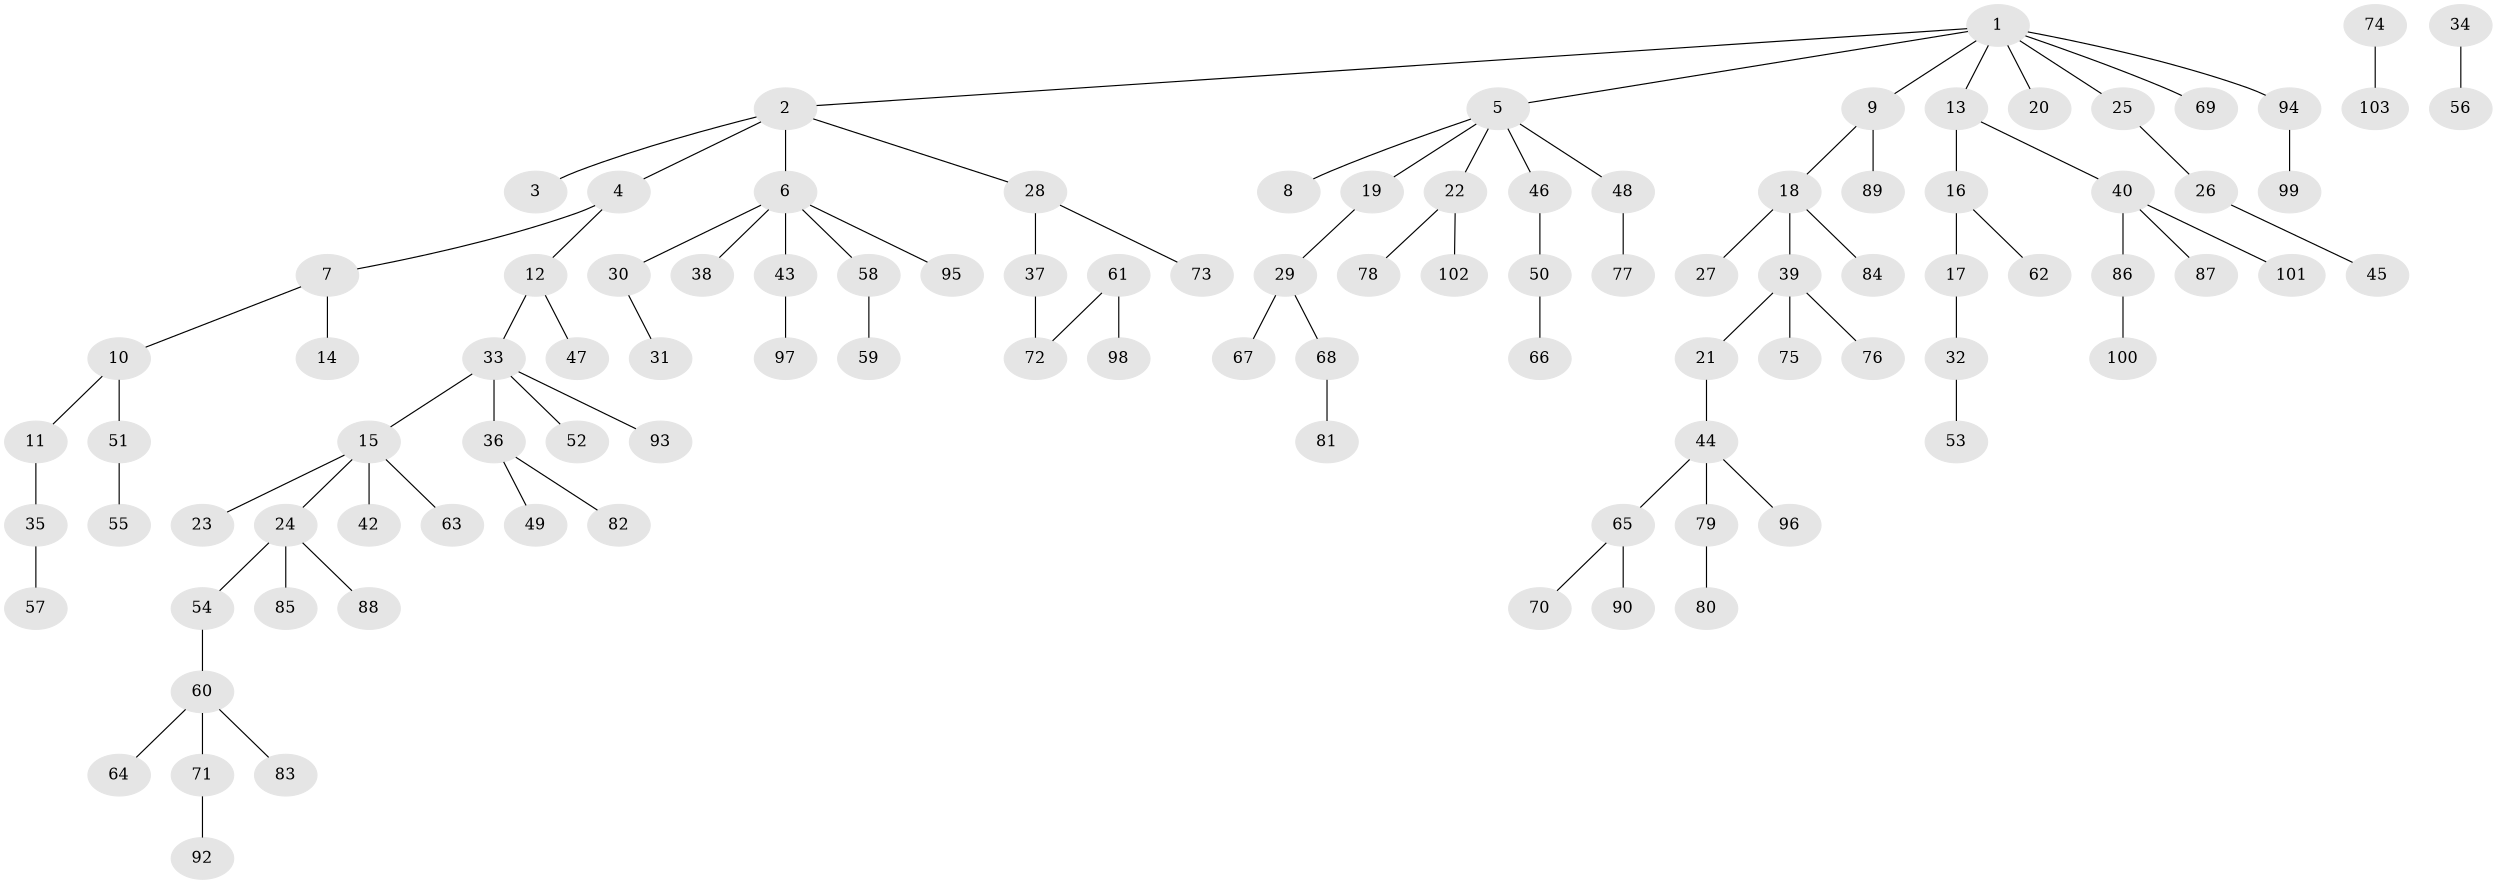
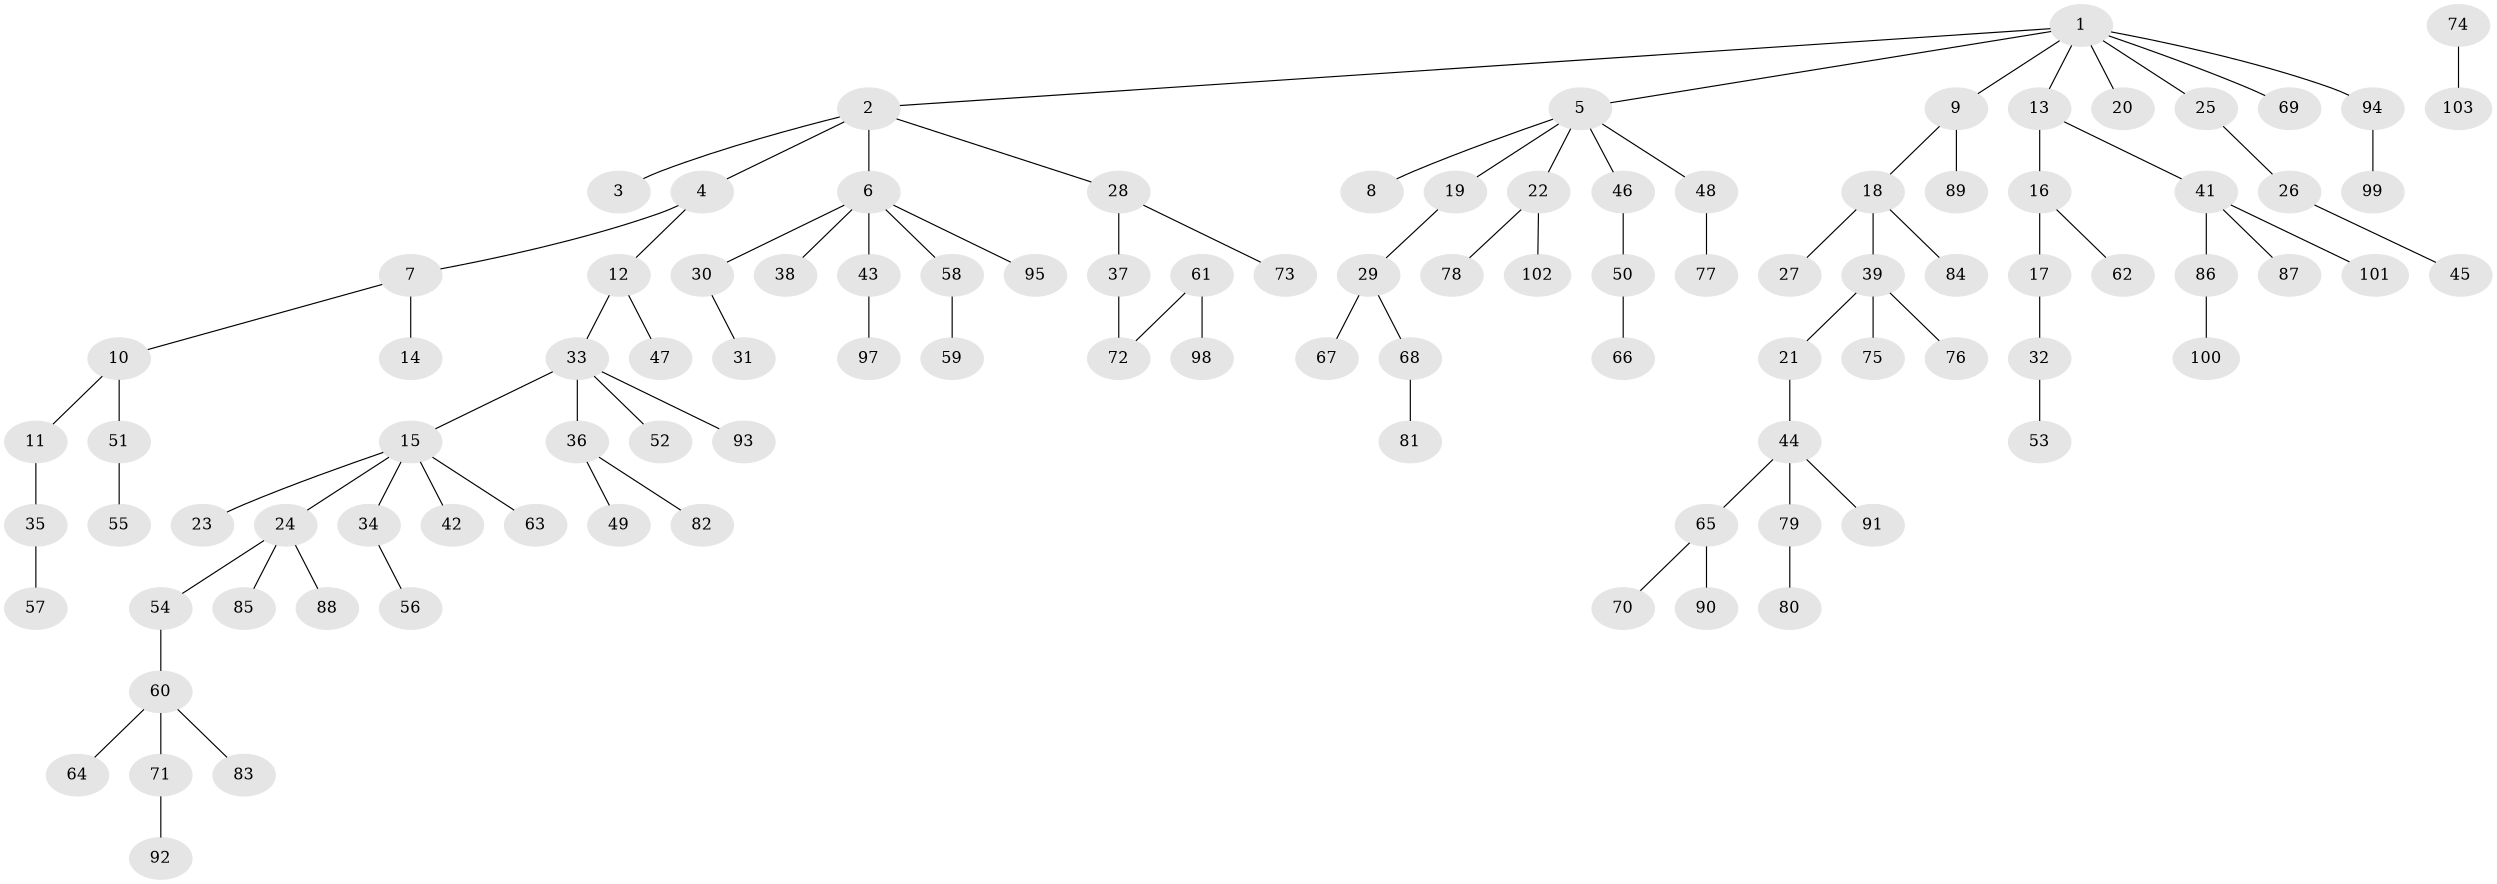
  graph {
    node [color=gray90 style=filled]
    1
    2
    5
    9
    13
    20
    25
    69
    94
    3
    4
    6
    28
    8
    19
    22
    46
    48
    18
    89
    16
-   41 [label=40]
+   41
    26
    99
    7
    12
    30
    38
    43
    58
    95
    37
    73
    10
    14
    33
    47
    29
    78
    102
    50
    77
    31
    97
    59
    11
    51
    27
    39
    84
    35
    55
    57
    74
    103
    15
    23
    24
    34
    42
    63
    36
    52
    93
    17
    62
    86
    87
    101
    54
    85
    88
    56
    32
    53
    21
    44
    75
    76
    67
    68
    65
    79
-   91 [label=96]
+   91
    60
    45
    72
    81
    49
    82
    61
    98
    100
    70
    90
    80
    66
    64
    71
    83
    92
    1 -- 2
    1 -- 5
    1 -- 9
    1 -- 13
    1 -- 20
    1 -- 25
    1 -- 69
    1 -- 94
    2 -- 3
    2 -- 4
    2 -- 6
    2 -- 28
    5 -- 8
    5 -- 19
    5 -- 22
    5 -- 46
    5 -- 48
    9 -- 18
    9 -- 89
    13 -- 16
    13 -- 41
    25 -- 26
    94 -- 99
    4 -- 7
    4 -- 12
    6 -- 30
    6 -- 38
    6 -- 43
    6 -- 58
    6 -- 95
    28 -- 37
    28 -- 73
    19 -- 29
    22 -- 78
    22 -- 102
    46 -- 50
    48 -- 77
    18 -- 27
    18 -- 39
    18 -- 84
    16 -- 17
    16 -- 62
    41 -- 86
    41 -- 87
    41 -- 101
    26 -- 45
    7 -- 10
    7 -- 14
    12 -- 33
    12 -- 47
    30 -- 31
    43 -- 97
    58 -- 59
    37 -- 72
    10 -- 11
    10 -- 51
    33 -- 15
    33 -- 36
    33 -- 52
    33 -- 93
    29 -- 67
    29 -- 68
    50 -- 66
    11 -- 35
    51 -- 55
    39 -- 21
    39 -- 75
    39 -- 76
    35 -- 57
    74 -- 103
    15 -- 23
    15 -- 24
+   15 -- 34
    15 -- 42
    15 -- 63
    24 -- 54
    24 -- 85
    24 -- 88
    34 -- 56
    36 -- 49
    36 -- 82
    17 -- 32
    86 -- 100
    54 -- 60
    32 -- 53
    21 -- 44
    44 -- 65
    44 -- 79
    44 -- 91
    68 -- 81
    65 -- 70
    65 -- 90
    79 -- 80
    60 -- 64
    60 -- 71
    60 -- 83
    61 -- 72
    61 -- 98
    71 -- 92
  }
